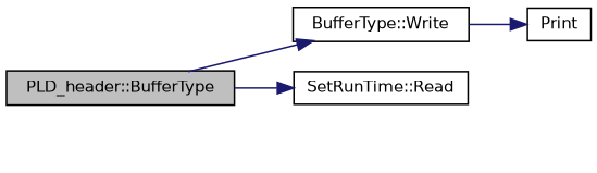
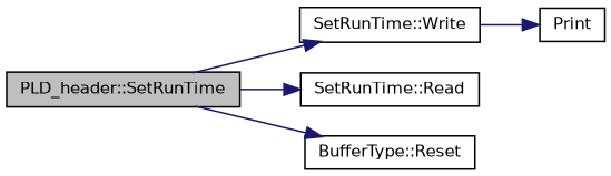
  digraph {
    fontname="DejaVu Sans"
    rankdir=LR
    node [color=black fillcolor=white fontname="DejaVu Sans" fontsize=10 shape=record style=filled]
    edge [color=midnightblue fontname="DejaVu Sans" fontsize=10 labelfontname=Helvetica labelfontsize=10 style=solid]
-   n1 [fillcolor=grey75 fontcolor=black height=0.2 label="PLD_header::BufferType" width=0.4]
-   n2 [height=0.2 label="BufferType::Write" width=0.4]
+   n1 [fillcolor=grey75 fontcolor=black height=0.2 label="PLD_header::SetRunTime" width=0.4]
+   n2 [height=0.2 label="SetRunTime::Write" width=0.4]
    n3 [height=0.2 label="SetRunTime::Read" width=0.4]
+   n4 [height=0.2 label="BufferType::Reset" width=0.4]
    n5 [height=0.2 label=Print width=0.4]
    n1 -> n2
    n1 -> n3
+   n1 -> n4
    n2 -> n5
  }
